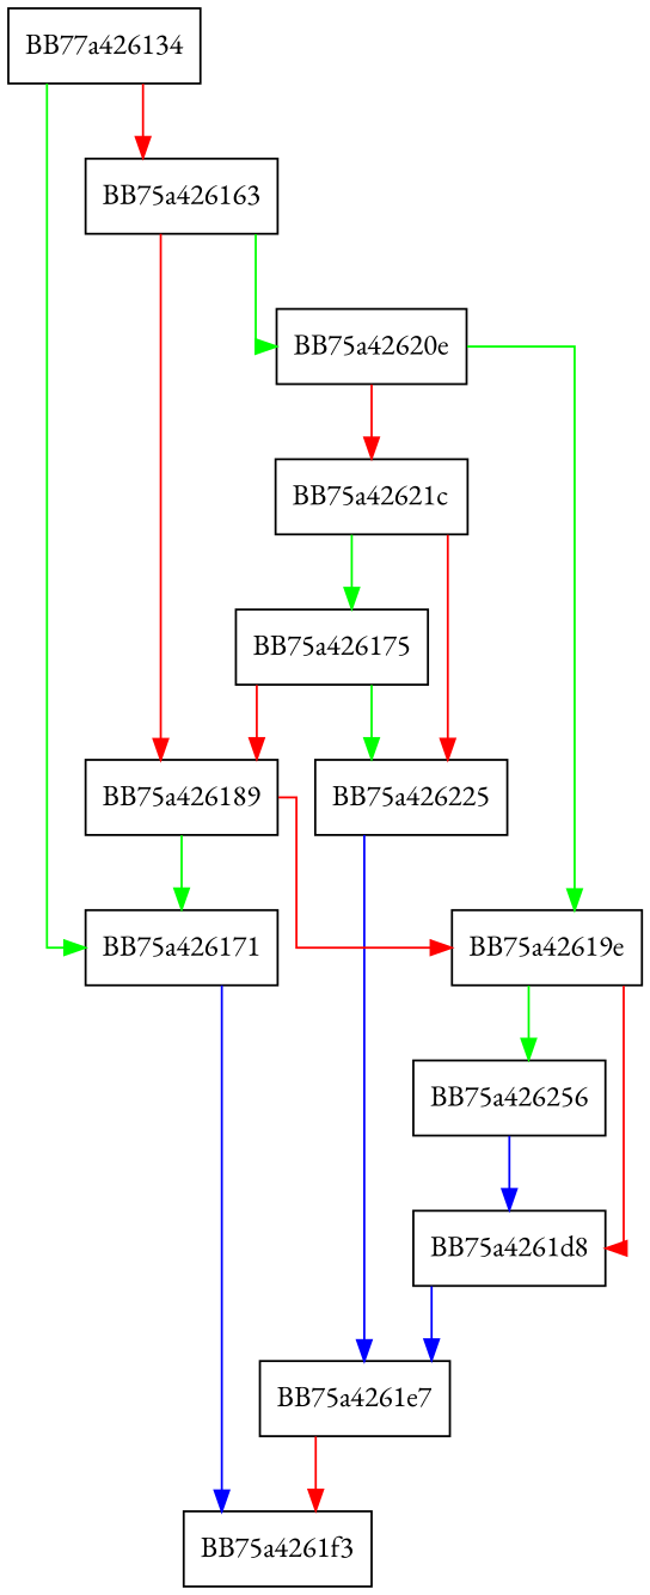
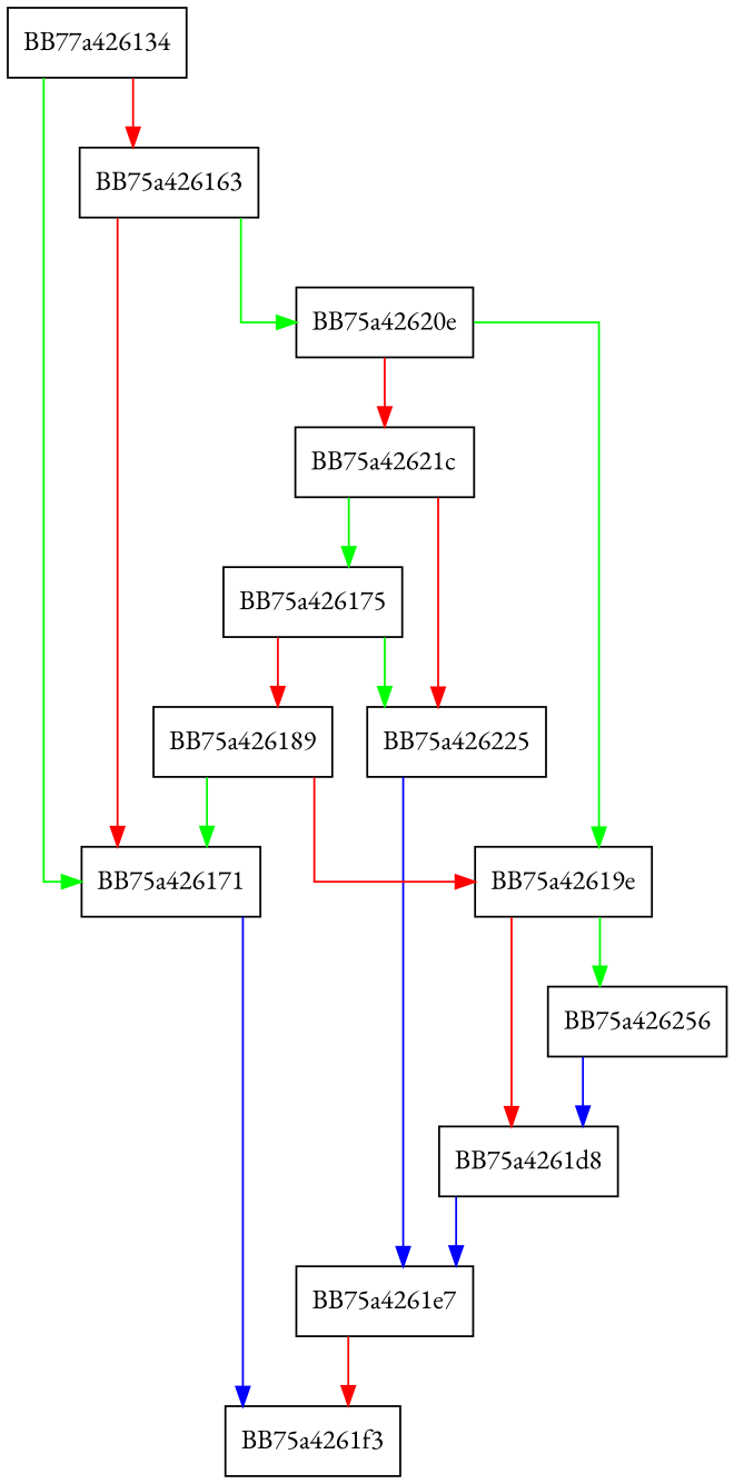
  digraph {
    fontname="EB Garamond"
    splines=ortho
    node [fontname="EB Garamond" shape=box]
    edge [color=red fontname="EB Garamond"]
    n1 [label=BB77a426134]
    BB75a426171
    BB75a426163
    BB75a4261f3
    BB75a42620e
    BB75a42621c
    BB75a42619e
    BB75a426175
    BB75a426225
    BB75a426189
    BB75a4261e7
    BB75a426256
    BB75a4261d8
    n1 -> BB75a426171 [color=green]
    n1 -> BB75a426163
    BB75a426171 -> BB75a4261f3 [color=blue]
-   BB75a426163 -> BB75a426189
+   BB75a426163 -> BB75a426171
    BB75a426163 -> BB75a42620e [color=green]
    BB75a42620e -> BB75a42621c
    BB75a42620e -> BB75a42619e [color=green]
    BB75a42621c -> BB75a426175 [color=green]
    BB75a42621c -> BB75a426225
    BB75a42619e -> BB75a426256 [color=green]
    BB75a42619e -> BB75a4261d8
    BB75a426175 -> BB75a426225 [color=green]
    BB75a426175 -> BB75a426189
    BB75a426225 -> BB75a4261e7 [color=blue]
    BB75a426189 -> BB75a426171 [color=green]
    BB75a426189 -> BB75a42619e
    BB75a4261e7 -> BB75a4261f3
    BB75a426256 -> BB75a4261d8 [color=blue]
    BB75a4261d8 -> BB75a4261e7 [color=blue]
  }
